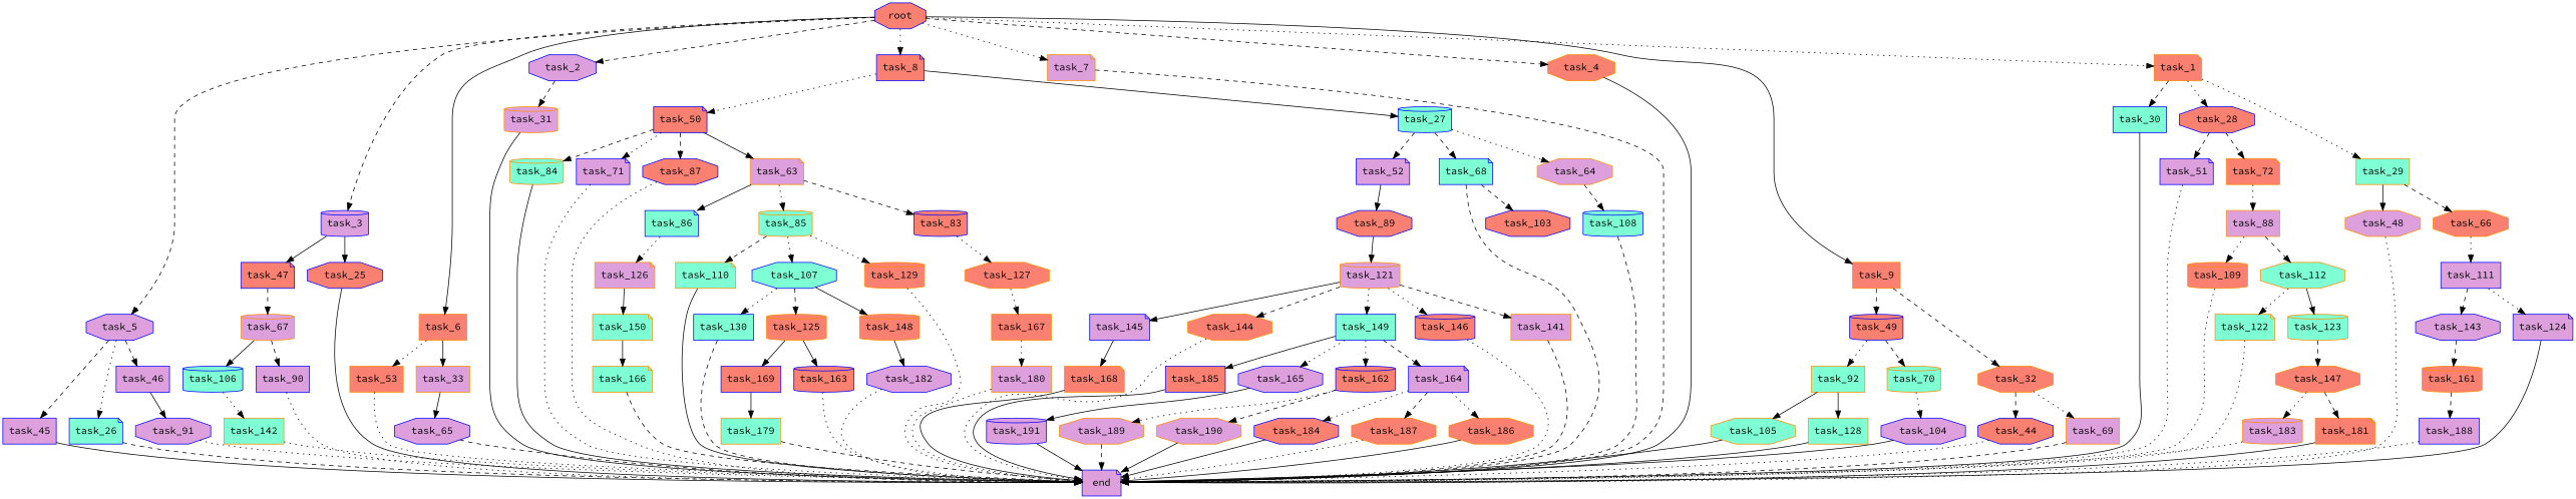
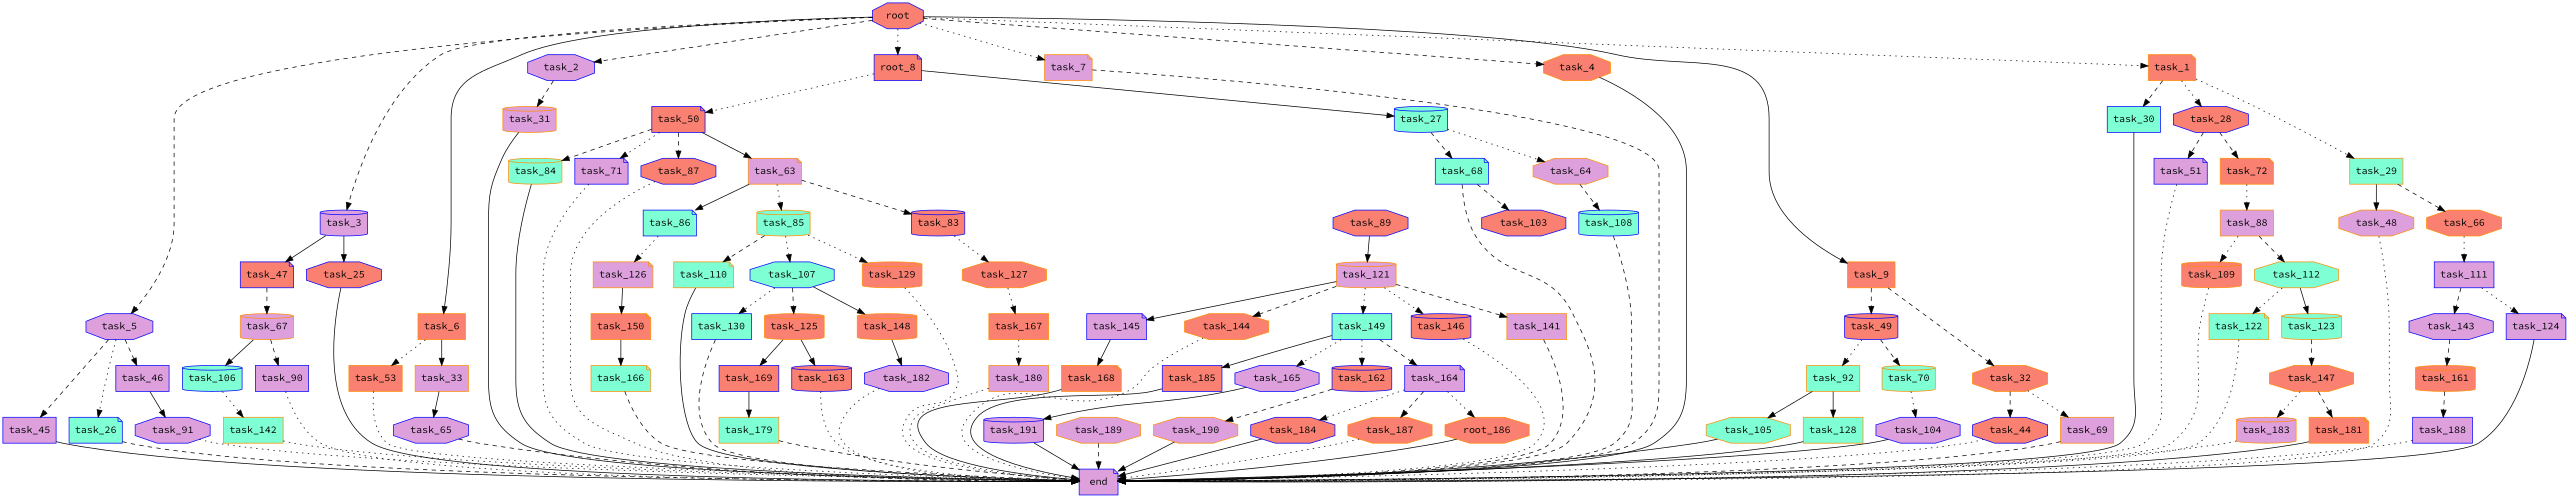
  digraph {
    fontname="Source Code Pro"
    node [color=darkorange fillcolor=salmon fontname="Source Code Pro" shape=octagon style=filled]
    edge [fontname="Source Code Pro" style=dotted]
    task_65 [color=blue fillcolor=plum]
    end [color=blue fillcolor=plum shape=note]
    task_92 [fillcolor=aquamarine shape=box]
    task_105 [fillcolor=aquamarine]
    task_128 [fillcolor=aquamarine shape=box]
    task_45 [color=blue fillcolor=plum shape=box]
    task_89 [color=blue]
    task_121 [fillcolor=plum shape=cylinder]
    task_145 [color=blue fillcolor=plum shape=note]
    task_144
    task_149 [color=blue fillcolor=aquamarine shape=box]
    task_146 [color=blue shape=cylinder]
    task_141 [fillcolor=plum shape=box]
    task_5 [color=blue fillcolor=plum]
    task_26 [color=blue fillcolor=aquamarine shape=note]
    task_46 [color=blue fillcolor=plum shape=box]
    task_91 [color=blue fillcolor=plum]
    task_47 [color=blue shape=note]
    task_67 [fillcolor=plum shape=cylinder]
    task_106 [color=blue fillcolor=aquamarine shape=cylinder]
    task_90 [color=blue fillcolor=plum shape=box]
    task_179 [fillcolor=aquamarine shape=box]
    task_3 [color=blue fillcolor=plum shape=cylinder]
    task_25 [color=blue]
    task_6 [shape=box]
    task_53 [shape=box]
    task_33 [fillcolor=plum shape=box]
    task_30 [color=blue fillcolor=aquamarine shape=box]
    task_2 [color=blue fillcolor=plum]
    task_31 [fillcolor=plum shape=cylinder]
-   task_8 [color=blue shape=note]
+   task_8 [color=blue shape=note label=root_8]
    task_50 [color=blue shape=note]
    task_27 [color=blue fillcolor=aquamarine shape=cylinder]
    task_84 [fillcolor=aquamarine shape=cylinder]
    task_71 [color=blue fillcolor=plum shape=note]
    task_87 [color=blue]
    task_63 [fillcolor=plum shape=note]
-   task_52 [color=blue fillcolor=plum shape=note]
    task_68 [color=blue fillcolor=aquamarine shape=note]
    task_64 [fillcolor=plum]
-   task_150 [fillcolor=aquamarine shape=note]
+   task_150 [shape=note]
    task_166 [fillcolor=aquamarine shape=note]
    task_44 [color=blue]
    task_69 [fillcolor=plum shape=box]
    task_49 [color=blue shape=cylinder]
    task_70 [fillcolor=aquamarine shape=cylinder]
    task_104 [color=blue fillcolor=plum]
    task_184 [color=blue]
    task_187
    task_86 [color=blue fillcolor=aquamarine shape=note]
    task_126 [fillcolor=plum shape=note]
    task_168 [shape=note]
    task_7 [fillcolor=plum shape=note]
    task_130 [color=blue fillcolor=aquamarine shape=box]
    task_189 [fillcolor=plum]
    task_169 [color=blue shape=box]
    task_183 [fillcolor=plum shape=cylinder]
    task_48 [fillcolor=plum]
    task_4
    task_185 [color=blue shape=box]
    task_181 [shape=note]
    task_85 [fillcolor=aquamarine shape=cylinder]
    task_110 [fillcolor=aquamarine shape=note]
    task_107 [color=blue fillcolor=aquamarine]
    task_129 [shape=cylinder]
    task_125 [shape=cylinder]
    task_148 [shape=cylinder]
    task_109 [shape=cylinder]
    task_165 [color=blue fillcolor=plum]
    task_162 [color=blue shape=cylinder]
    task_164 [color=blue fillcolor=plum shape=note]
    task_191 [color=blue fillcolor=plum shape=cylinder]
    task_190 [fillcolor=plum]
-   task_186
+   task_186 [label=root_186]
    task_83 [color=blue shape=cylinder]
    task_161 [shape=cylinder]
    task_188 [color=blue fillcolor=plum shape=box]
    task_127
    task_167 [shape=box]
    task_147
    task_103 [color=blue]
    task_9 [shape=box]
    task_32
    task_180 [fillcolor=plum shape=box]
    task_163 [color=blue shape=cylinder]
    task_182 [color=blue fillcolor=plum]
    task_108 [color=blue fillcolor=aquamarine shape=cylinder]
    task_143 [color=blue fillcolor=plum]
    task_51 [color=blue fillcolor=plum shape=note]
    task_111 [color=blue fillcolor=plum shape=box]
    task_66
    task_124 [color=blue fillcolor=plum shape=note]
    task_142 [fillcolor=aquamarine shape=box]
    root [color=blue]
    task_1 [shape=note]
    task_28 [color=blue]
    task_29 [fillcolor=aquamarine shape=box]
    task_72 [shape=note]
    task_88 [fillcolor=plum shape=box]
    task_112 [fillcolor=aquamarine]
    task_122 [fillcolor=aquamarine shape=note]
    task_123 [fillcolor=aquamarine shape=cylinder]
    task_65 -> end [style=dashed]
    task_92 -> task_105 [style=solid]
    task_92 -> task_128 [style=solid]
    task_105 -> end [style=solid]
    task_128 -> end [style=solid]
    task_45 -> end [style=solid]
    task_89 -> task_121 [style=solid]
    task_121 -> task_145 [style=solid]
    task_121 -> task_144 [style=dashed]
    task_121 -> task_149
    task_121 -> task_146
    task_121 -> task_141 [style=dashed]
    task_145 -> task_168 [style=solid]
    task_144 -> end
    task_149 -> task_185 [style=solid]
    task_149 -> task_165
    task_149 -> task_162
    task_149 -> task_164 [style=dashed]
    task_146 -> end
    task_141 -> end [style=dashed]
    task_5 -> task_45 [style=dashed]
    task_5 -> task_26
    task_5 -> task_46 [style=dashed]
    task_26 -> end [style=dashed]
    task_46 -> task_91 [style=solid]
    task_91 -> end
    task_47 -> task_67 [style=dashed]
    task_67 -> task_106 [style=solid]
    task_67 -> task_90 [style=dashed]
    task_106 -> task_142
    task_90 -> end
    task_179 -> end [style=dashed]
    task_3 -> task_47 [style=solid]
    task_3 -> task_25 [style=solid]
    task_25 -> end [style=solid]
    task_6 -> task_53
    task_6 -> task_33 [style=solid]
    task_53 -> end
    task_33 -> task_65 [style=solid]
    task_30 -> end [style=solid]
    task_2 -> task_31 [style=dashed]
    task_31 -> end [style=solid]
    task_8 -> task_50
    task_8 -> task_27 [style=solid]
    task_50 -> task_84 [style=dashed]
    task_50 -> task_71
    task_50 -> task_87 [style=dashed]
    task_50 -> task_63 [style=solid]
-   task_27 -> task_52 [style=dashed]
    task_27 -> task_68 [style=dashed]
    task_27 -> task_64
    task_84 -> end [style=solid]
    task_71 -> end
    task_87 -> end
    task_63 -> task_86 [style=solid]
    task_63 -> task_85
    task_63 -> task_83 [style=dashed]
-   task_52 -> task_89 [style=solid]
    task_68 -> end [style=dashed]
    task_68 -> task_103 [style=dashed]
    task_64 -> task_108 [style=dashed]
    task_150 -> task_166 [style=solid]
    task_166 -> end [style=dashed]
    task_44 -> end
    task_69 -> end [style=dashed]
    task_49 -> task_92
    task_49 -> task_70 [style=dashed]
    task_70 -> task_104
    task_104 -> end [style=solid]
    task_184 -> end [style=solid]
    task_187 -> end
    task_86 -> task_126
    task_126 -> task_150 [style=solid]
    task_168 -> end [style=solid]
    task_7 -> end [style=dashed]
    task_130 -> end [style=dashed]
    task_189 -> end [style=dashed]
    task_169 -> task_179 [style=solid]
    task_183 -> end
    task_48 -> end
    task_4 -> end [style=solid]
    task_185 -> end [style=solid]
    task_181 -> end [style=solid]
    task_85 -> task_110 [style=dashed]
    task_85 -> task_107
    task_85 -> task_129
    task_110 -> end [style=solid]
    task_107 -> task_130
    task_107 -> task_125 [style=dashed]
    task_107 -> task_148 [style=solid]
    task_129 -> end
    task_125 -> task_169 [style=solid]
    task_125 -> task_163 [style=solid]
    task_148 -> task_182 [style=solid]
    task_109 -> end
    task_165 -> task_191 [style=solid]
-   task_162 -> task_189
    task_162 -> task_190 [style=dashed]
    task_164 -> task_184
    task_164 -> task_187 [style=dashed]
    task_164 -> task_186
    task_191 -> end [style=solid]
    task_190 -> end [style=solid]
    task_186 -> end [style=solid]
    task_83 -> task_127
    task_161 -> task_188 [style=dashed]
    task_188 -> end
    task_127 -> task_167
    task_167 -> task_180
    task_147 -> task_183
    task_147 -> task_181 [style=dashed]
    task_9 -> task_49 [style=dashed]
    task_9 -> task_32 [style=dashed]
    task_32 -> task_44 [style=dashed]
    task_32 -> task_69
    task_180 -> end
    task_163 -> end
    task_182 -> end
    task_108 -> end [style=dashed]
    task_143 -> task_161 [style=dashed]
    task_51 -> end
    task_111 -> task_143 [style=dashed]
    task_111 -> task_124
    task_66 -> task_111
    task_124 -> end [style=solid]
    task_142 -> end
    root -> task_5 [style=dashed]
    root -> task_3 [style=dashed]
    root -> task_6 [style=solid]
    root -> task_2 [style=dashed]
    root -> task_8
    root -> task_7
    root -> task_4 [style=dashed]
    root -> task_9 [style=solid]
    root -> task_1
    task_1 -> task_30 [style=dashed]
    task_1 -> task_28
    task_1 -> task_29
    task_28 -> task_51 [style=dashed]
    task_28 -> task_72 [style=dashed]
    task_29 -> task_48 [style=solid]
    task_29 -> task_66 [style=dashed]
    task_72 -> task_88
    task_88 -> task_109
    task_88 -> task_112 [style=dashed]
    task_112 -> task_122
    task_112 -> task_123 [style=solid]
    task_122 -> end
    task_123 -> task_147 [style=dashed]
  }
